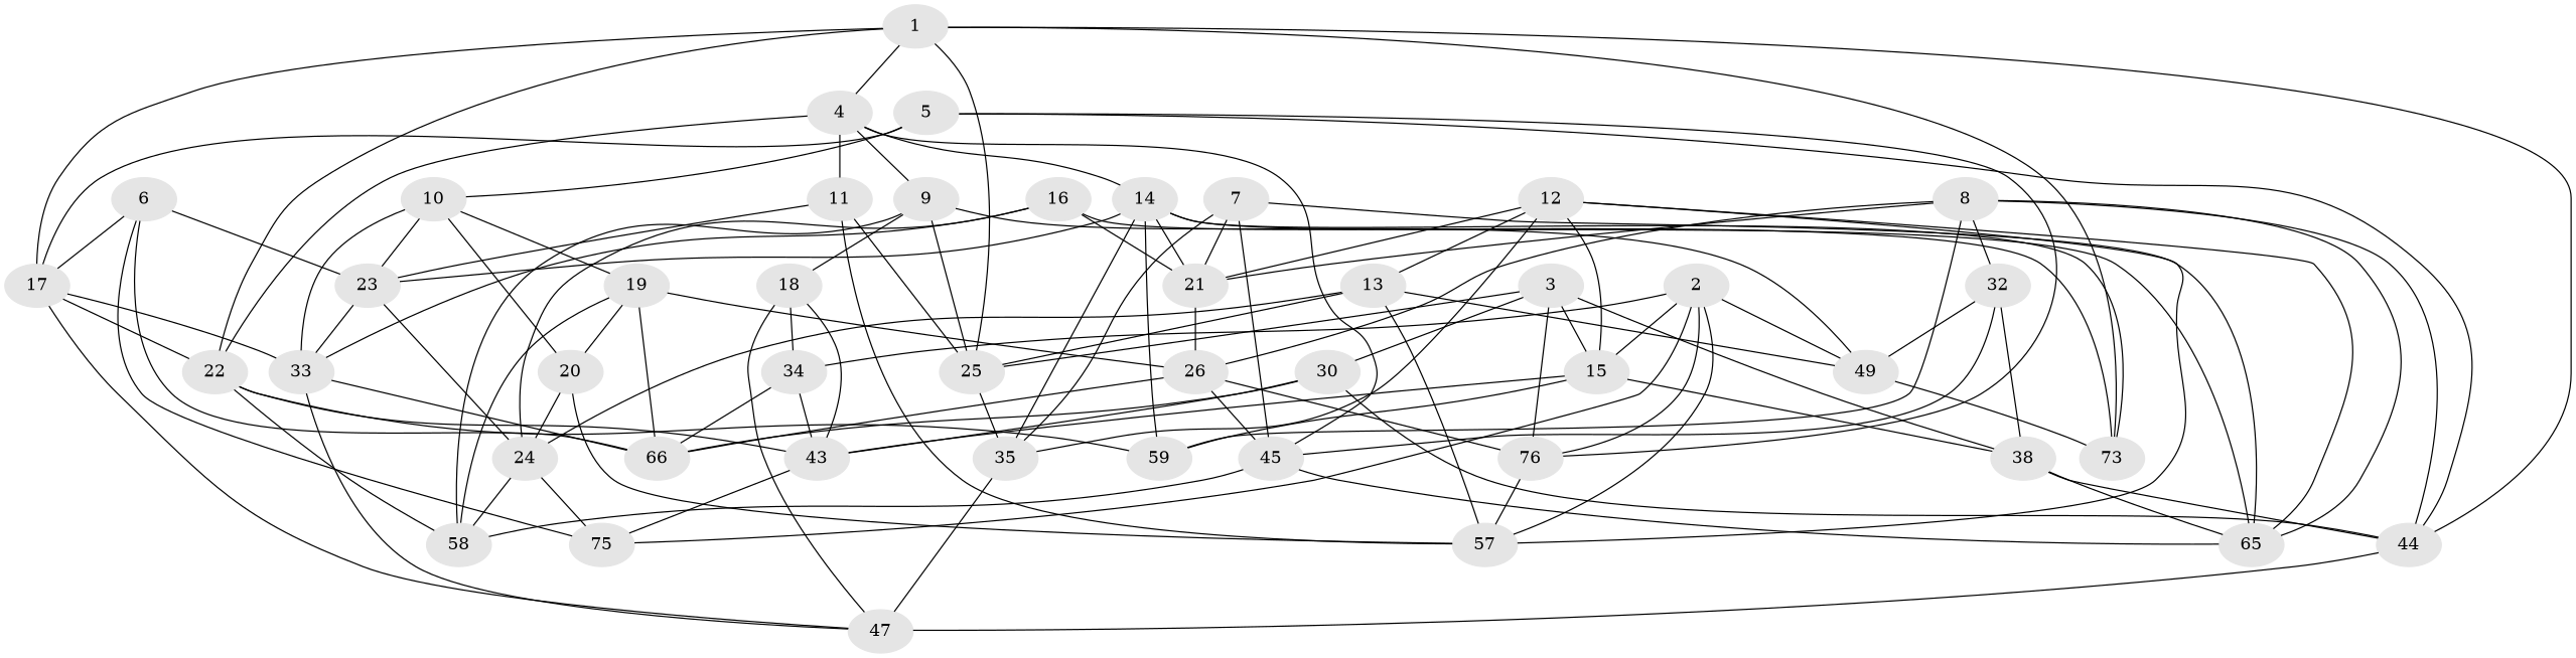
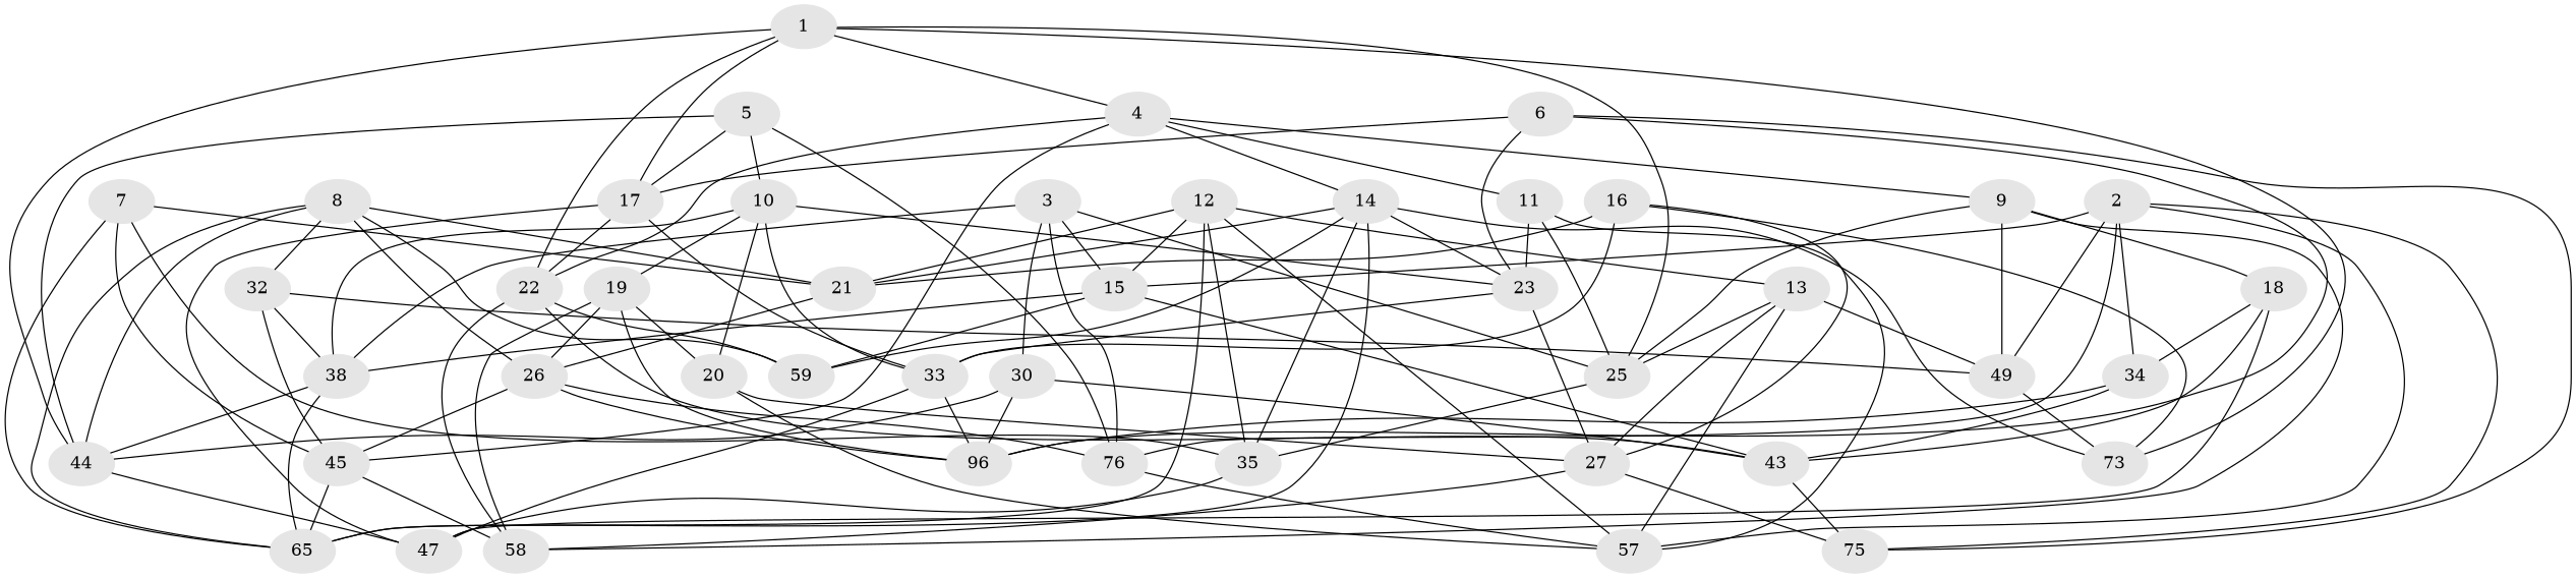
  graph {
    node [color=gray90 style=filled]
    1 [super="+37"]
    4 [super="+42"]
    17 [super="+76"]
    22 [super="+54"]
    25 [super="+31"]
    44 [super="+55"]
    73
    9 [super="+62"]
    11
    14 [super="+27"]
    45 [super="+61"]
    33 [super="+70"]
    47 [super="+68"]
    59
    58 [super="+63"]
    43 [super="+71"]
    35 [super="+40"]
    2 [super="+60"]
    15 [super="+69"]
    34
    n21 [label=76 super="+46"]
    49 [super="+56"]
    57 [super="+77"]
    75
    38 [super="+41"]
-   66 [super="+74"]
+   66 [super="+74" label=96]
    3 [super="+50"]
    30
    65 [super="+72"]
    18
    23 [super="+28"]
    21 [super="+29"]
    10 [super="+39"]
    19 [super="+53"]
    20
    5
    6
-   24 [super="+52"]
+   24 [super="+52" label=27]
    26 [super="+64"]
    7
    8 [super="+51"]
    32
    12 [super="+48"]
    13
    16 [super="+67"]
    1 -- 4
    1 -- 17
    1 -- 22
    1 -- 25
    1 -- 44
    1 -- 73
    4 -- 22
    4 -- 9
    4 -- 11
    4 -- 14
    4 -- 45
    17 -- 22
    17 -- 33
    17 -- 47
    22 -- 59
    22 -- 58
    22 -- 43
    25 -- 35
    44 -- 47
    9 -- 25
    9 -- 58
    9 -- 49 [weight=2]
    9 -- 18
    11 -- 25
    11 -- 57
    11 -- 23
    14 -- 73
    14 -- 59
    14 -- 35
    14 -- 65
    14 -- 23
    14 -- 21
    45 -- 58
    45 -- 65
    33 -- 47
    33 -- 66
    43 -- 75
    35 -- 47 [weight=2]
    2 -- 15
    2 -- 34
    2 -- n21
    2 -- 49
    2 -- 57
    2 -- 75
    15 -- 59
    15 -- 43
    15 -- 38
    34 -- 43
    34 -- 66
    n21 -- 57
    49 -- 73
    38 -- 44
    38 -- 65
    3 -- 25
    3 -- 15
    3 -- n21 [weight=2]
    3 -- 38
    3 -- 30
    30 -- 44
    30 -- 43
    30 -- 66
    18 -- 47
    18 -- 43
    18 -- 34
    23 -- 33
    23 -- 24
    21 -- 26
    10 -- 33
+   10 -- 38
    10 -- 23
    10 -- 19
    10 -- 20
    19 -- 58 [weight=2]
    19 -- 66
    19 -- 20
    19 -- 26
    20 -- 57
    20 -- 24
    5 -- 17
    5 -- 44
    5 -- n21
    5 -- 10
    6 -- 17
    6 -- 75
    6 -- 66
    6 -- 23
    24 -- 58
    24 -- 75
    26 -- 45
    26 -- n21
    26 -- 66
    7 -- 45
    7 -- 35
    7 -- 65
    7 -- 21
    8 -- 44
    8 -- 59
    8 -- 65
    8 -- 21
    8 -- 26
    8 -- 32
    32 -- 45
    32 -- 49
    32 -- 38
    12 -- 35
    12 -- 15
    12 -- 57
    12 -- 65
    12 -- 21
    12 -- 13
    13 -- 25
    13 -- 49
    13 -- 57
    13 -- 24
    16 -- 73
    16 -- 33
    16 -- 21
    16 -- 24
  }
